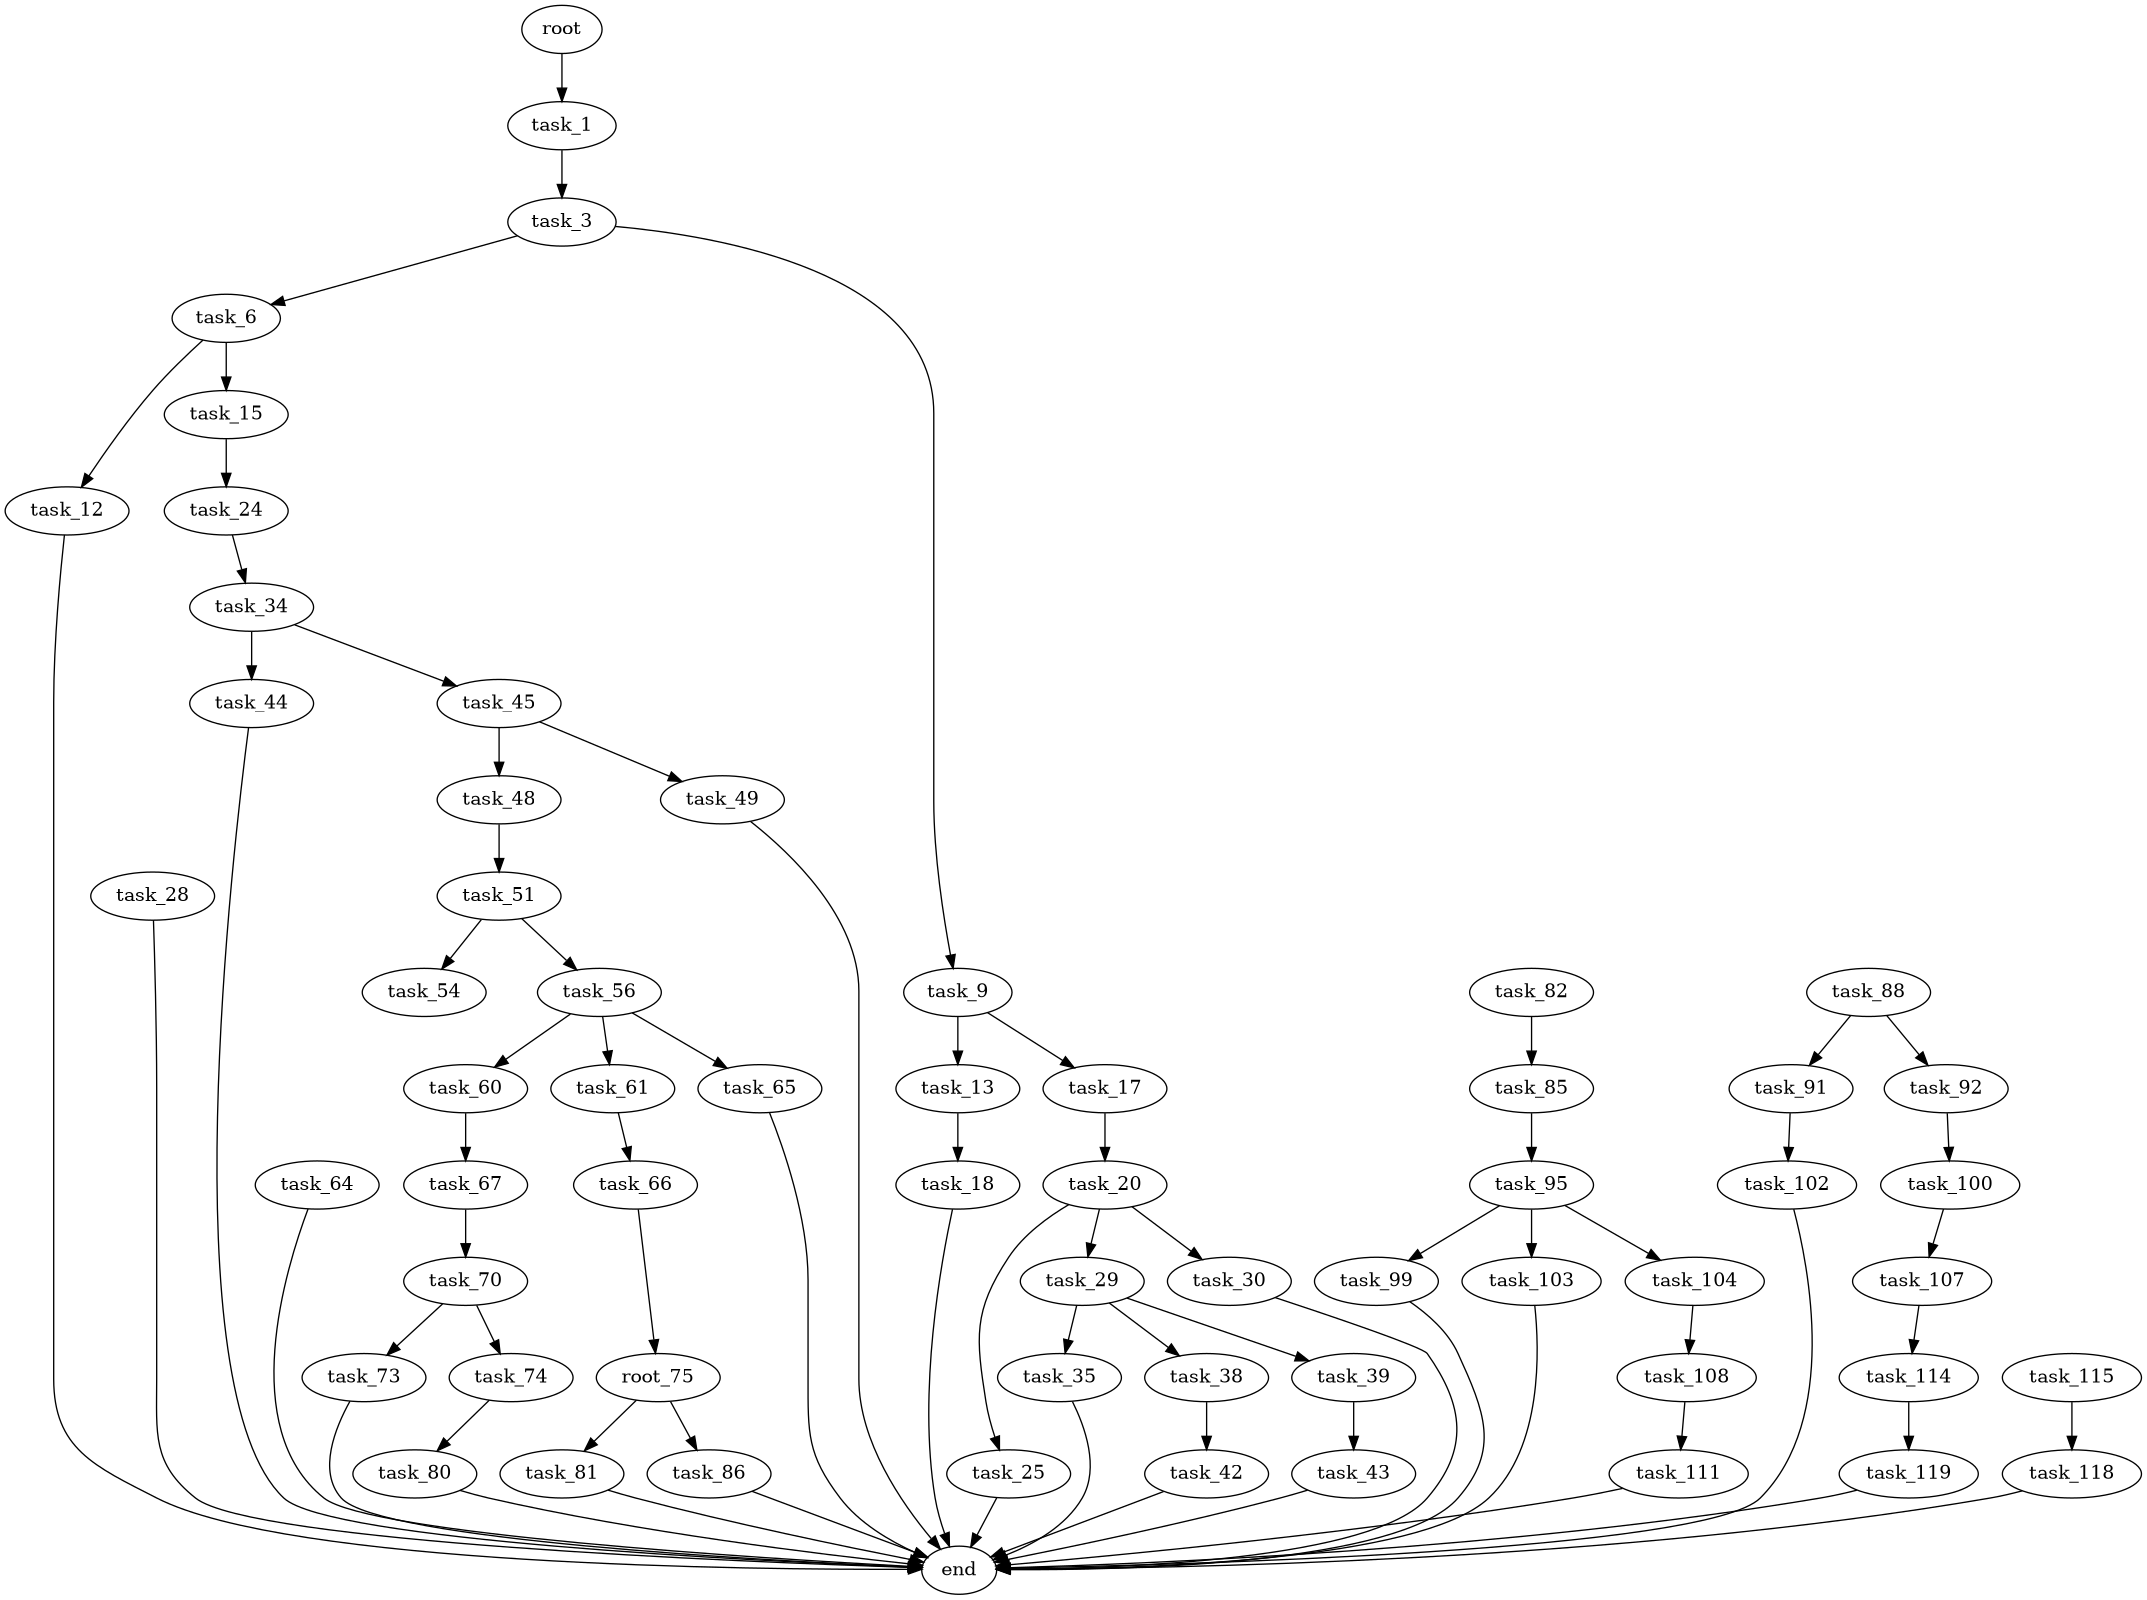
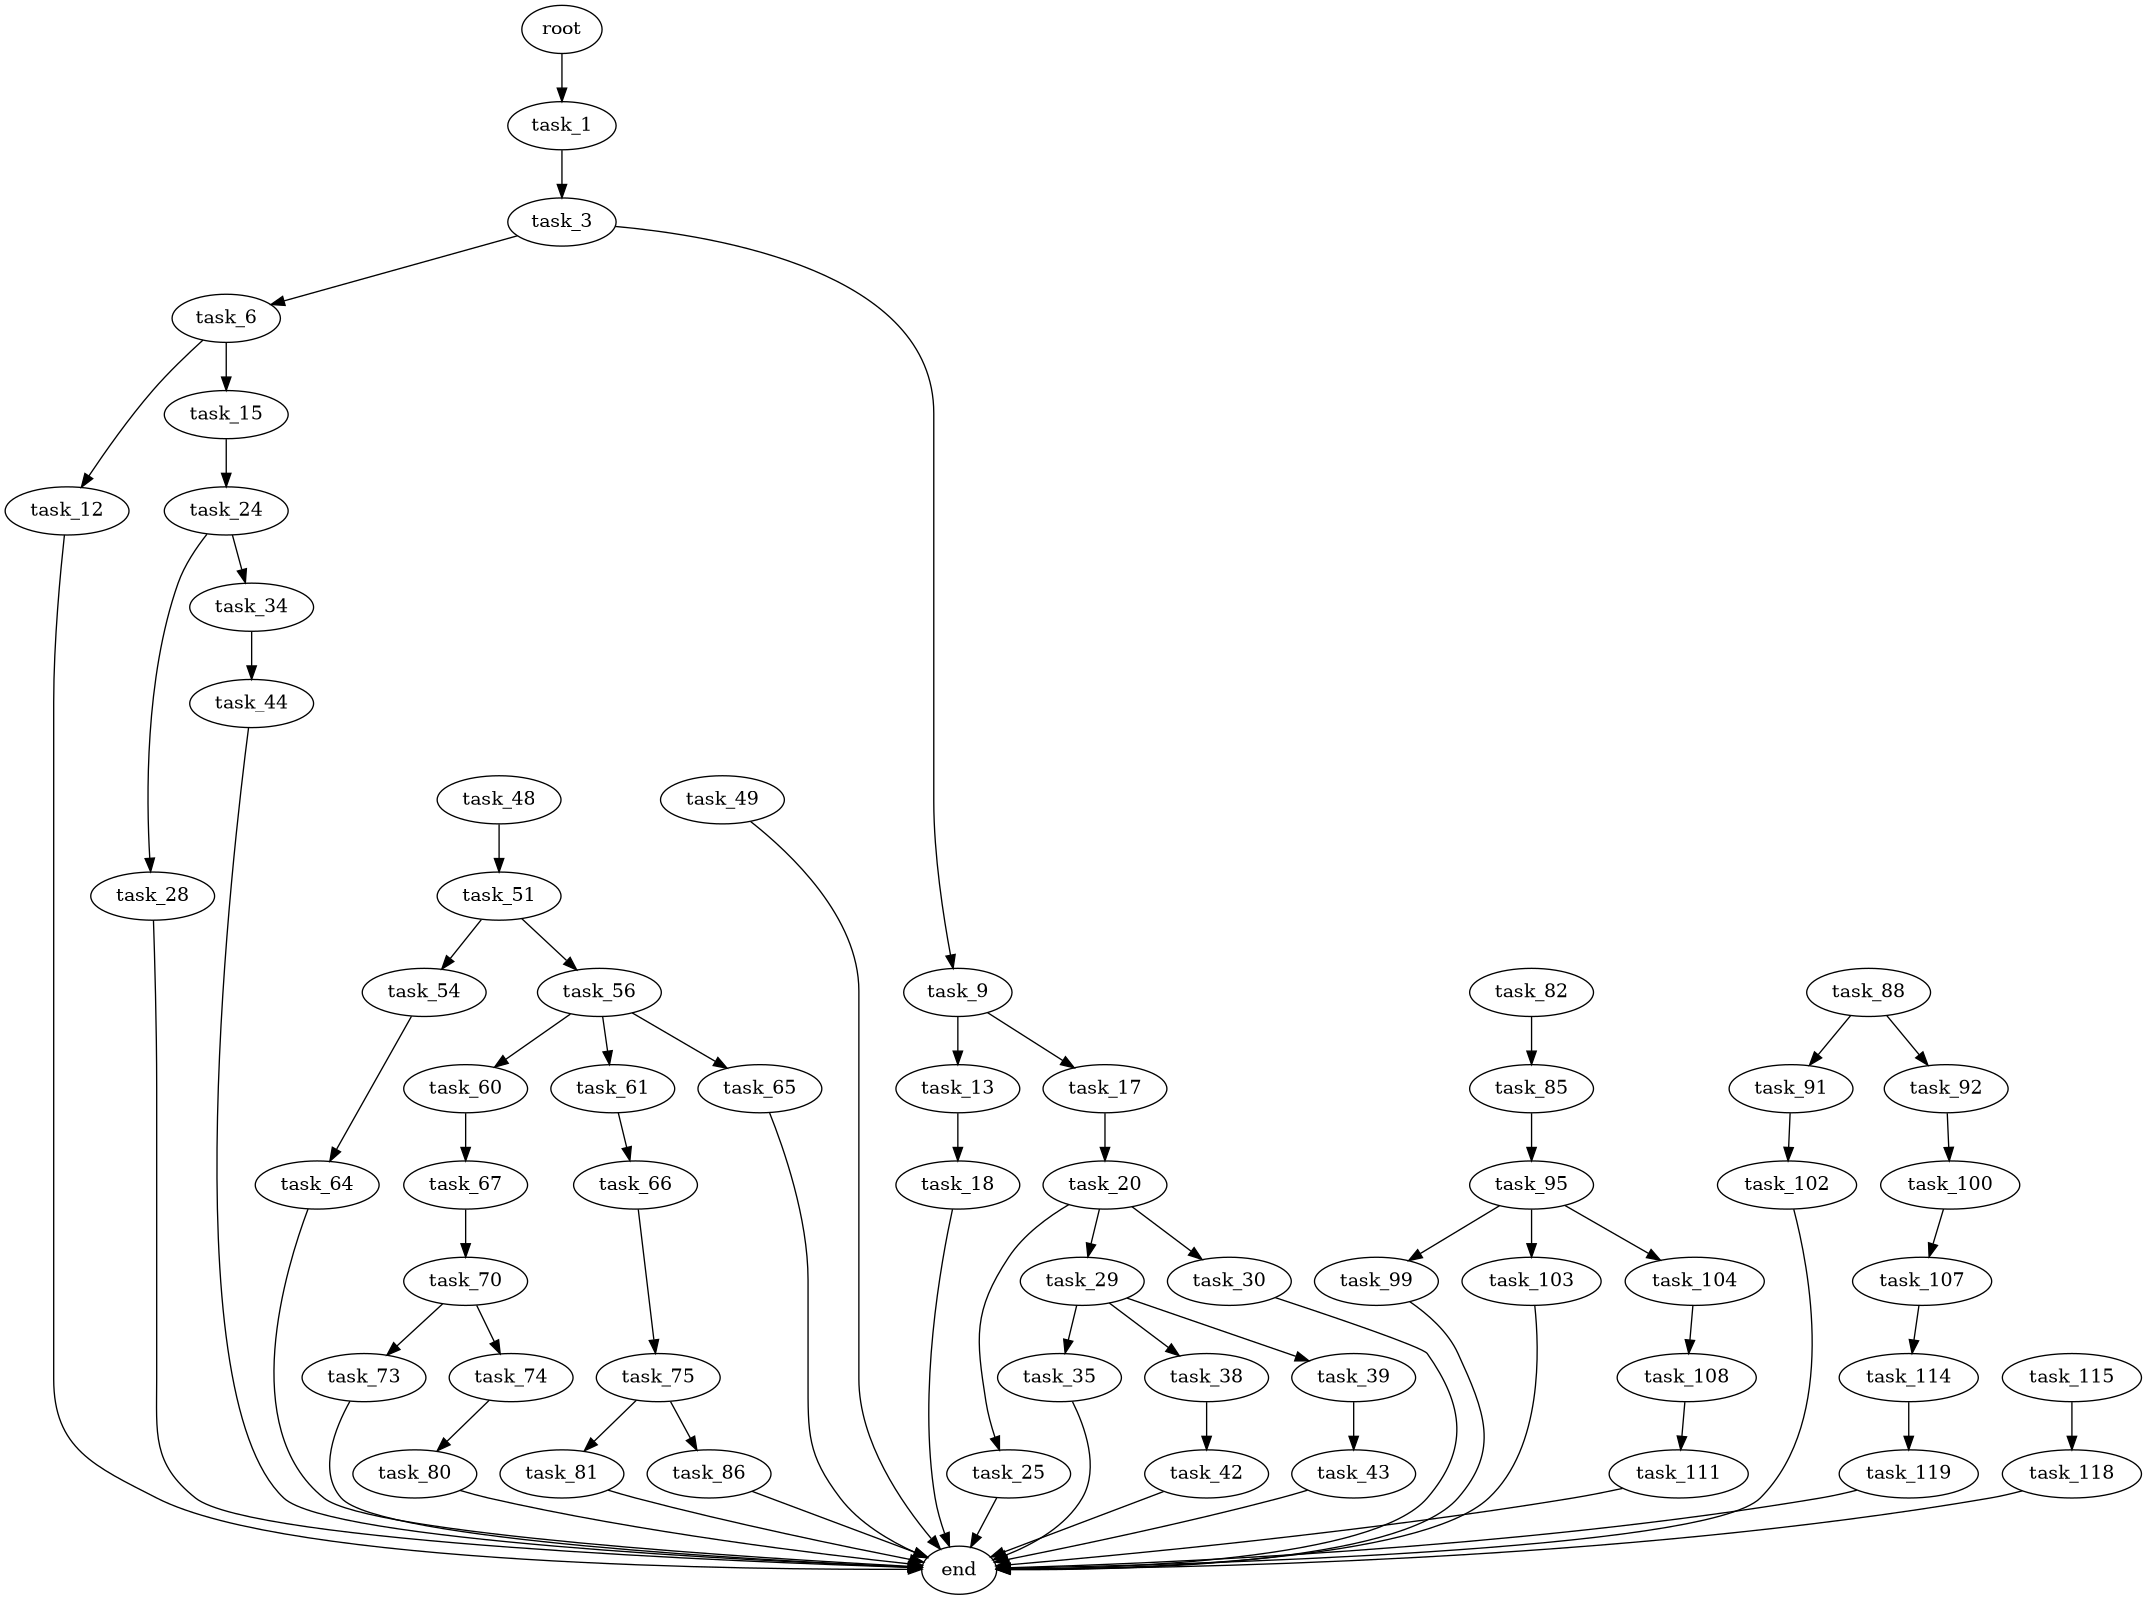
  digraph {
    fontname="DejaVu Serif"
    node [fontname="DejaVu Serif"]
    edge [fontname="DejaVu Serif"]
    root
    task_1
    task_3
    task_6
    task_9
    task_12
    task_15
    task_13
    task_17
    end
    task_24
    task_18
    task_20
    task_28
    task_34
    task_25
    task_29
    task_30
    task_35
    task_38
    task_39
    task_44
-   task_45
    task_42
    task_43
    task_48
    task_49
    task_51
    task_54
    task_56
    task_64
    task_60
    task_61
    task_65
    task_67
    task_66
    task_70
-   task_75 [label=root_75]
+   task_75
    task_81
    task_86
    task_73
    task_74
    task_80
    task_82
    task_85
    task_95
    task_88
    task_91
    task_92
    task_99
    task_103
    task_104
    task_102
    task_100
    task_107
    task_108
    task_114
    task_111
    task_119
    task_115
    task_118
    root -> task_1
    task_1 -> task_3
    task_3 -> task_6
    task_3 -> task_9
    task_6 -> task_12
    task_6 -> task_15
    task_9 -> task_13
    task_9 -> task_17
    task_12 -> end
    task_15 -> task_24
    task_13 -> task_18
    task_17 -> task_20
+   task_24 -> task_28
    task_24 -> task_34
    task_18 -> end
    task_20 -> task_25
    task_20 -> task_29
    task_20 -> task_30
    task_28 -> end
    task_34 -> task_44
-   task_34 -> task_45
    task_25 -> end
    task_29 -> task_35
    task_29 -> task_38
    task_29 -> task_39
    task_30 -> end
    task_35 -> end
    task_38 -> task_42
    task_39 -> task_43
    task_44 -> end
-   task_45 -> task_48
-   task_45 -> task_49
    task_42 -> end
    task_43 -> end
    task_48 -> task_51
    task_49 -> end
    task_51 -> task_54
    task_51 -> task_56
+   task_54 -> task_64
    task_56 -> task_60
    task_56 -> task_61
    task_56 -> task_65
    task_64 -> end
    task_60 -> task_67
    task_61 -> task_66
    task_65 -> end
    task_67 -> task_70
    task_66 -> task_75
    task_70 -> task_73
    task_70 -> task_74
    task_75 -> task_81
    task_75 -> task_86
    task_81 -> end
    task_86 -> end
    task_73 -> end
    task_74 -> task_80
    task_80 -> end
    task_82 -> task_85
    task_85 -> task_95
    task_95 -> task_99
    task_95 -> task_103
    task_95 -> task_104
    task_88 -> task_91
    task_88 -> task_92
    task_91 -> task_102
    task_92 -> task_100
    task_99 -> end
    task_103 -> end
    task_104 -> task_108
    task_102 -> end
    task_100 -> task_107
    task_107 -> task_114
    task_108 -> task_111
    task_114 -> task_119
    task_111 -> end
    task_119 -> end
    task_115 -> task_118
    task_118 -> end
  }
